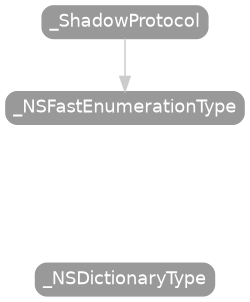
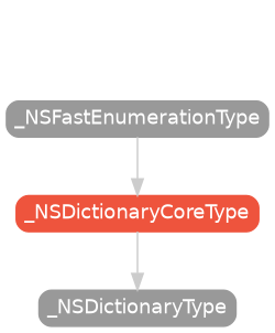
  strict digraph {
    node [color="#999999" fillcolor="#999999" fontcolor=white fontname=Helvetica fontsize=12 margin="0.07,0.05" shape=box style="filled,rounded"]
    edge [color="#cccccc"]
+   _NSDictionaryCoreType [color="#ee543d" fillcolor="#ee543d" height=0.3]
    _NSDictionaryType [height=0.3]
    _NSFastEnumerationType [height=0.3]
-   _ShadowProtocol [height=0.3]
    subgraph sub_1 {
      rank=max
    }
-   _ShadowProtocol -> _NSFastEnumerationType
+   _NSDictionaryCoreType -> _NSDictionaryType
+   _NSFastEnumerationType -> _NSDictionaryCoreType
  }
